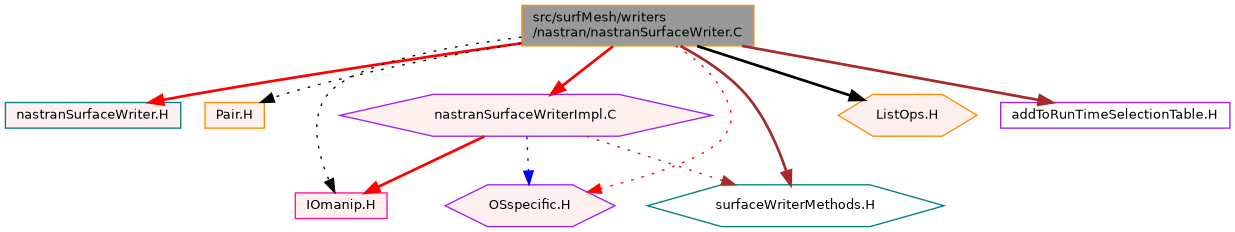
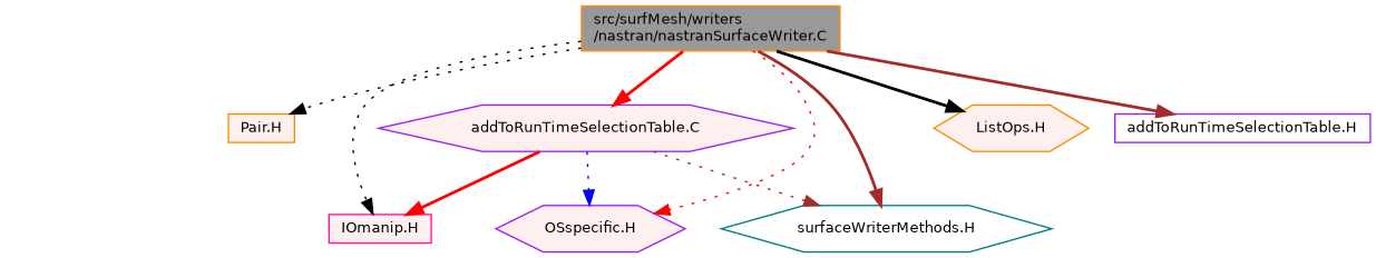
  digraph {
    node [color=darkorange fillcolor="#FFF0F0" fontname=Helvetica fontsize=10 shape=box style=filled]
    edge [color=red fontname=Helvetica fontsize=10 labelfontname=Helvetica labelfontsize=10 style=bold]
    n1 [fillcolor=grey60 fontcolor=black height=0.2 label="src/surfMesh/writers\l/nastran/nastranSurfaceWriter.C" width=0.4]
-   n2 [color=teal height=0.2 label="nastranSurfaceWriter.H" width=0.4]
    n3 [height=0.2 label="Pair.H" width=0.4]
    n4 [color=deeppink height=0.2 label="IOmanip.H" width=0.4]
    n5 [height=0.2 label="ListOps.H" shape=hexagon width=0.4]
    n6 [color=purple height=0.2 label="OSspecific.H" shape=hexagon width=0.4]
    n7 [color=teal fillcolor=white height=0.2 label="surfaceWriterMethods.H" shape=hexagon width=0.4]
    n8 [color=purple fillcolor=white height=0.2 label="addToRunTimeSelectionTable.H" width=0.4]
-   n9 [color=purple height=0.2 label="nastranSurfaceWriterImpl.C" shape=hexagon width=0.4]
-   n1 -> n2
+   n9 [color=purple height=0.2 label="addToRunTimeSelectionTable.C" shape=hexagon width=0.4]
    n1 -> n3 [color=black style=dotted]
    n1 -> n4 [color=black style=dotted]
    n1 -> n5 [color=black]
    n1 -> n6 [style=dotted]
    n1 -> n7 [color=brown]
    n1 -> n8 [color=brown]
    n1 -> n9
    n9 -> n4
    n9 -> n6 [color=blue style=dotted]
    n9 -> n7 [color=brown style=dotted]
  }
